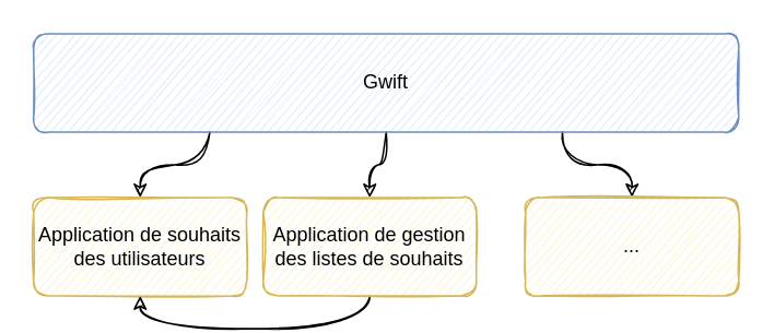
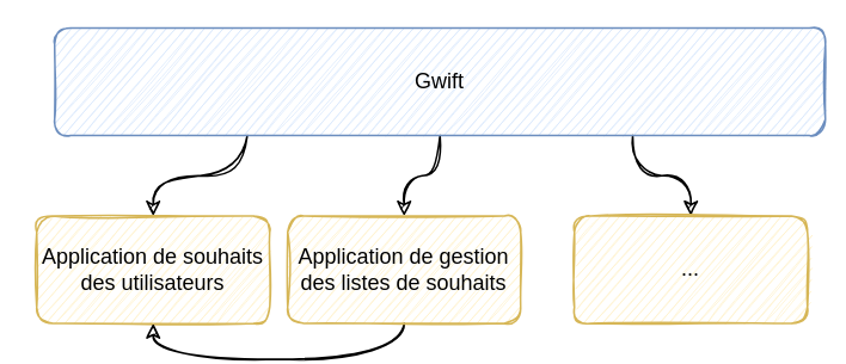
  <mxCell id="0" />
  <mxCell id="1" parent="0" />
  <mxCell id="2" style="edgeStyle=orthogonalEdgeStyle;orthogonalLoop=1;jettySize=auto;html=1;exitX=0.25;exitY=1;exitDx=0;exitDy=0;entryX=0.5;entryY=0;entryDx=0;entryDy=0;sketch=1;curved=1;" edge="1" parent="1" source="5" target="6"><mxGeometry relative="1" as="geometry" /></mxCell>
  <mxCell id="3" style="edgeStyle=orthogonalEdgeStyle;orthogonalLoop=1;jettySize=auto;html=1;exitX=0.5;exitY=1;exitDx=0;exitDy=0;entryX=0.5;entryY=0;entryDx=0;entryDy=0;sketch=1;curved=1;" edge="1" parent="1" source="5" target="8"><mxGeometry relative="1" as="geometry" /></mxCell>
  <mxCell id="4" style="edgeStyle=orthogonalEdgeStyle;orthogonalLoop=1;jettySize=auto;html=1;exitX=0.75;exitY=1;exitDx=0;exitDy=0;entryX=0.5;entryY=0;entryDx=0;entryDy=0;sketch=1;curved=1;" edge="1" parent="1" source="5" target="9"><mxGeometry relative="1" as="geometry" /></mxCell>
- <mxCell id="5" value="Gwift" style="whiteSpace=wrap;html=1;sketch=1;rounded=1;fillColor=#dae8fc;strokeColor=#6c8ebf;" vertex="1" parent="1"><mxGeometry x="20" y="20" width="430" height="60" as="geometry" /></mxCell>
+ <mxCell id="5" value="Gwift" style="whiteSpace=wrap;html=1;sketch=1;rounded=1;fillColor=#dae8fc;strokeColor=#6c8ebf;" vertex="1" parent="1"><mxGeometry x="30" y="15" width="430" height="60" as="geometry" /></mxCell>
  <mxCell id="6" value="Application de souhaits des utilisateurs" style="whiteSpace=wrap;html=1;sketch=1;rounded=1;fillColor=#fff2cc;strokeColor=#d6b656;" vertex="1" parent="1"><mxGeometry x="20" y="120" width="130" height="60" as="geometry" /></mxCell>
  <mxCell id="7" style="edgeStyle=orthogonalEdgeStyle;orthogonalLoop=1;jettySize=auto;html=1;exitX=0.5;exitY=1;exitDx=0;exitDy=0;entryX=0.5;entryY=1;entryDx=0;entryDy=0;sketch=1;curved=1;" edge="1" parent="1" source="8" target="6"><mxGeometry relative="1" as="geometry" /></mxCell>
  <mxCell id="8" value="Application de gestion des listes de souhaits" style="whiteSpace=wrap;html=1;sketch=1;rounded=1;fillColor=#fff2cc;strokeColor=#d6b656;" vertex="1" parent="1"><mxGeometry x="160" y="120" width="130" height="60" as="geometry" /></mxCell>
  <mxCell id="9" value="..." style="whiteSpace=wrap;html=1;sketch=1;rounded=1;fillColor=#fff2cc;strokeColor=#d6b656;" vertex="1" parent="1"><mxGeometry x="320" y="120" width="130" height="60" as="geometry" /></mxCell>
